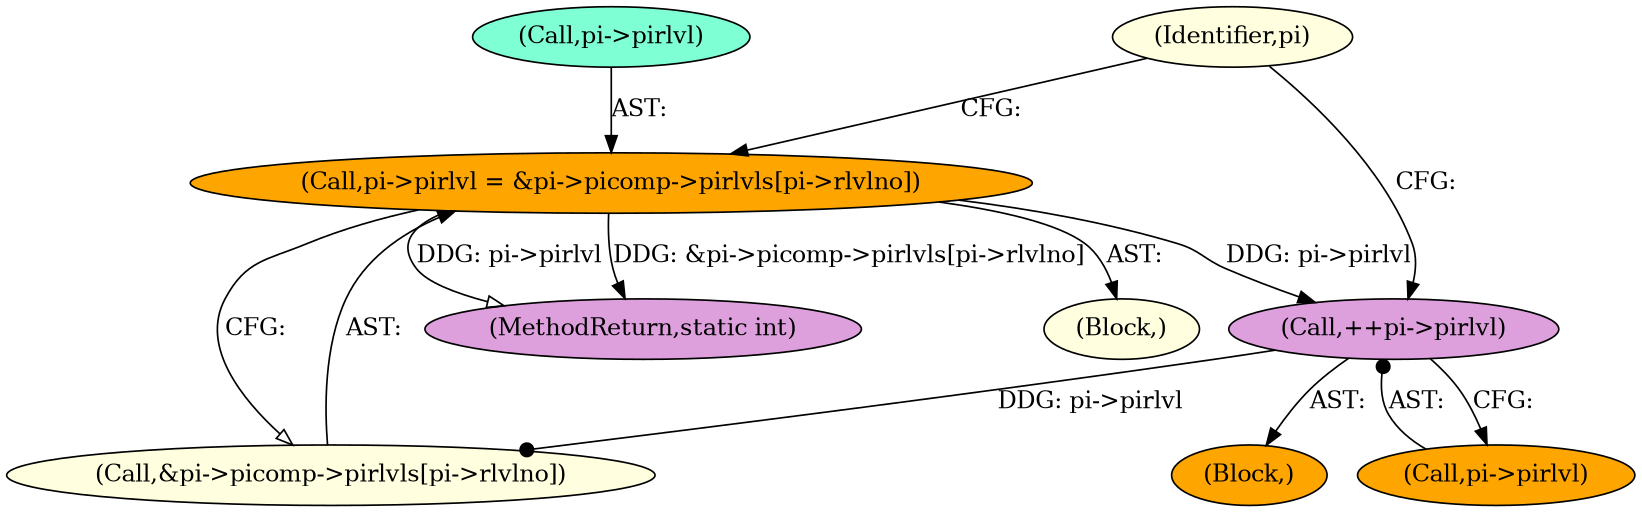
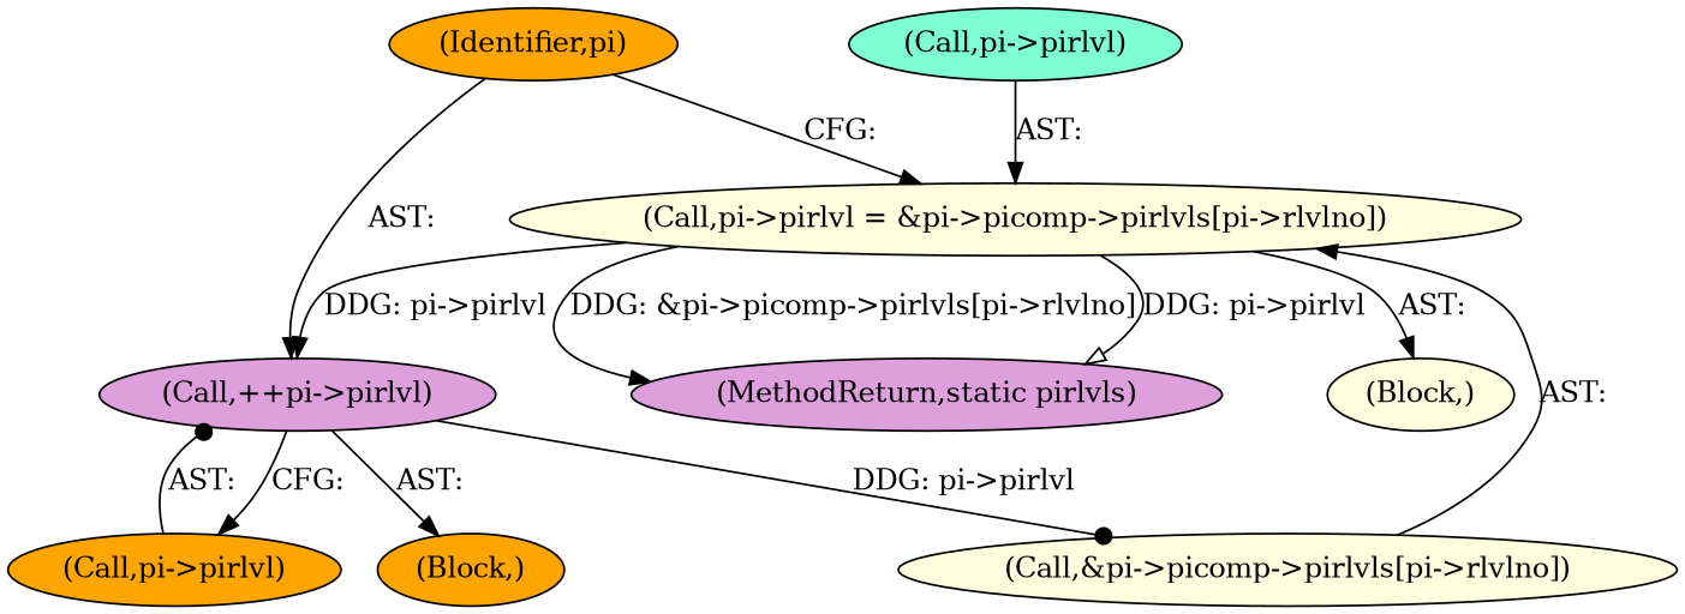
  digraph {
    node [fillcolor=orange style=filled]
    edge [arrowhead=normal]
-   n1 [label="(Call,pi->pirlvl = &pi->picomp->pirlvls[pi->rlvlno])"]
+   n1 [fillcolor=lightyellow label="(Call,pi->pirlvl = &pi->picomp->pirlvls[pi->rlvlno])"]
    n2 [fillcolor=plum label="(Call,++pi->pirlvl)"]
    n3 [fillcolor=lightyellow label="(Call,&pi->picomp->pirlvls[pi->rlvlno])"]
-   n4 [fillcolor=plum label="(MethodReturn,static int)"]
+   n4 [fillcolor=plum label="(MethodReturn,static pirlvls)"]
    n5 [fillcolor=lightyellow label="(Block,)"]
    n6 [label="(Call,pi->pirlvl)"]
    n7 [label="(Block,)"]
-   n8 [fillcolor=lightyellow label="(Identifier,pi)"]
+   n8 [label="(Identifier,pi)"]
    n9 [fillcolor=aquamarine label="(Call,pi->pirlvl)"]
    n1 -> n2 [label="DDG: pi->pirlvl"]
-   n1 -> n3 [arrowhead=onormal label="CFG: "]
    n1 -> n4 [label="DDG: &pi->picomp->pirlvls[pi->rlvlno]"]
    n1 -> n4 [arrowhead=onormal label="DDG: pi->pirlvl"]
    n1 -> n5 [label="AST: "]
    n2 -> n3 [arrowhead=dot label="DDG: pi->pirlvl"]
    n2 -> n6 [label="CFG: "]
    n2 -> n7 [label="AST: "]
    n3 -> n1 [label="AST: "]
    n6 -> n2 [arrowhead=dot label="AST: "]
    n8 -> n1 [label="CFG: "]
-   n8 -> n2 [label="CFG: "]
+   n8 -> n2 [label="AST: "]
    n9 -> n1 [label="AST: "]
  }
